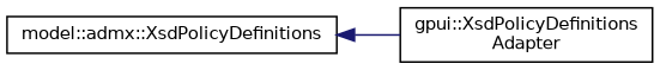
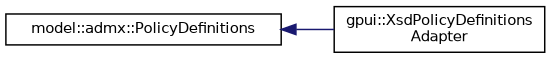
  digraph {
    rankdir=LR
    node [color=black fillcolor=white fontname=Helvetica fontsize=10 shape=record style=filled]
-   n1 [height=0.2 label="model::admx::XsdPolicyDefinitions" width=0.4]
+   n1 [height=0.2 label="model::admx::PolicyDefinitions" width=0.4]
    n2 [height=0.2 label="gpui::XsdPolicyDefinitions\lAdapter" width=0.4]
    n1 -> n2 [color=midnightblue dir=back fontname=Helvetica fontsize=10 labelfontname=Helvetica labelfontsize=10 style=solid]
  }
